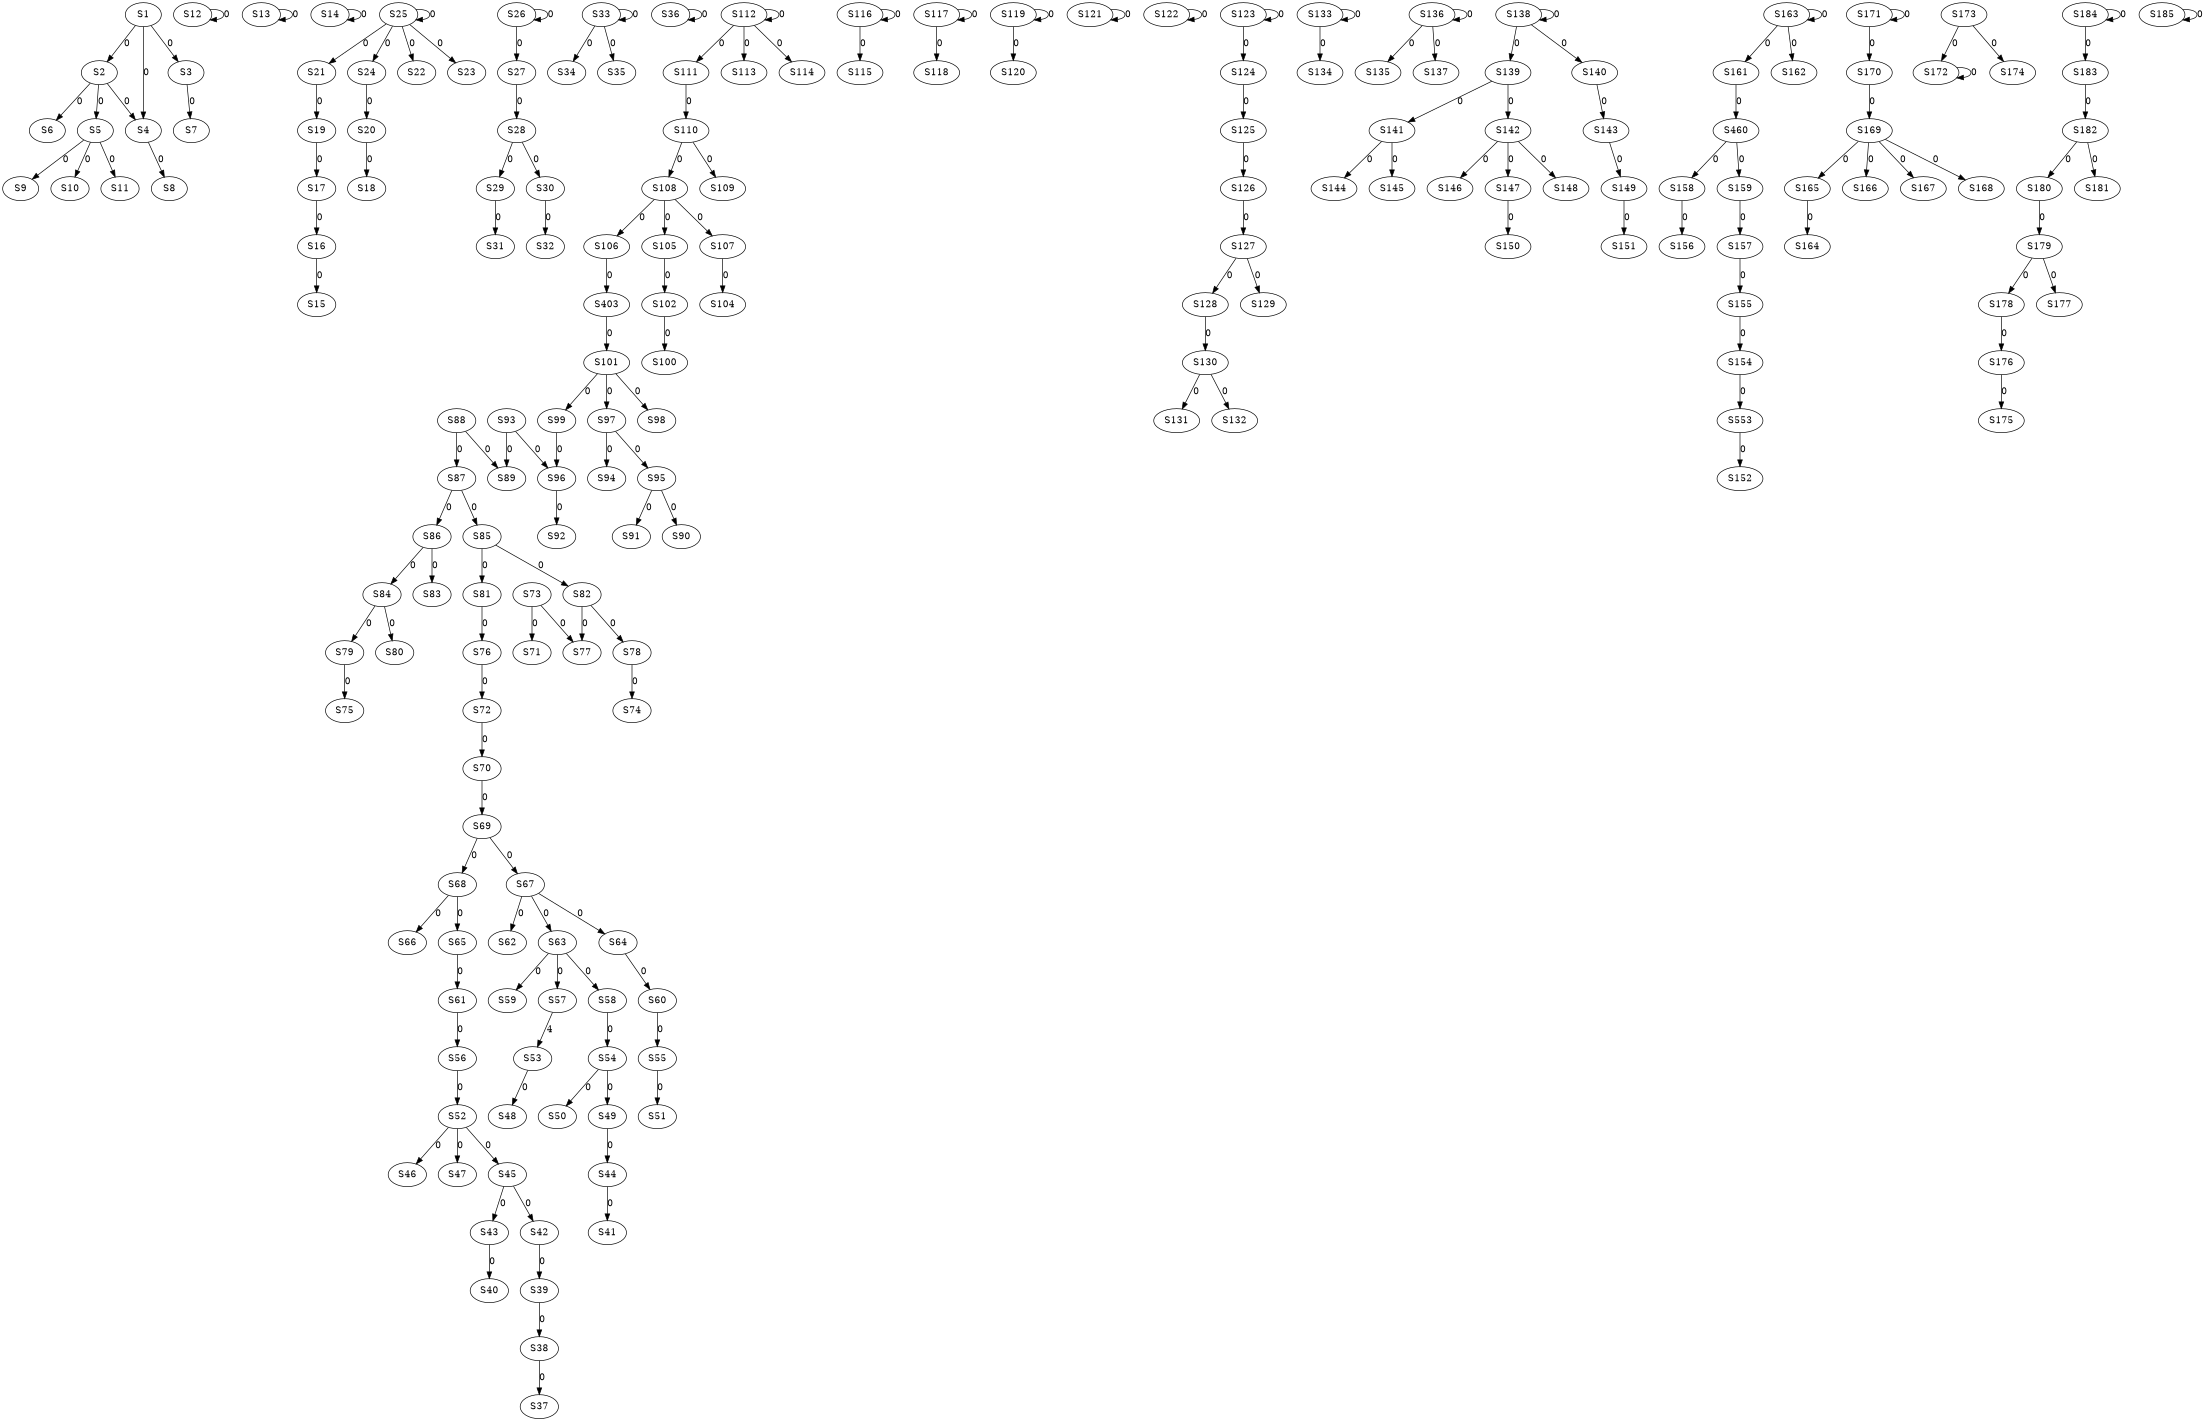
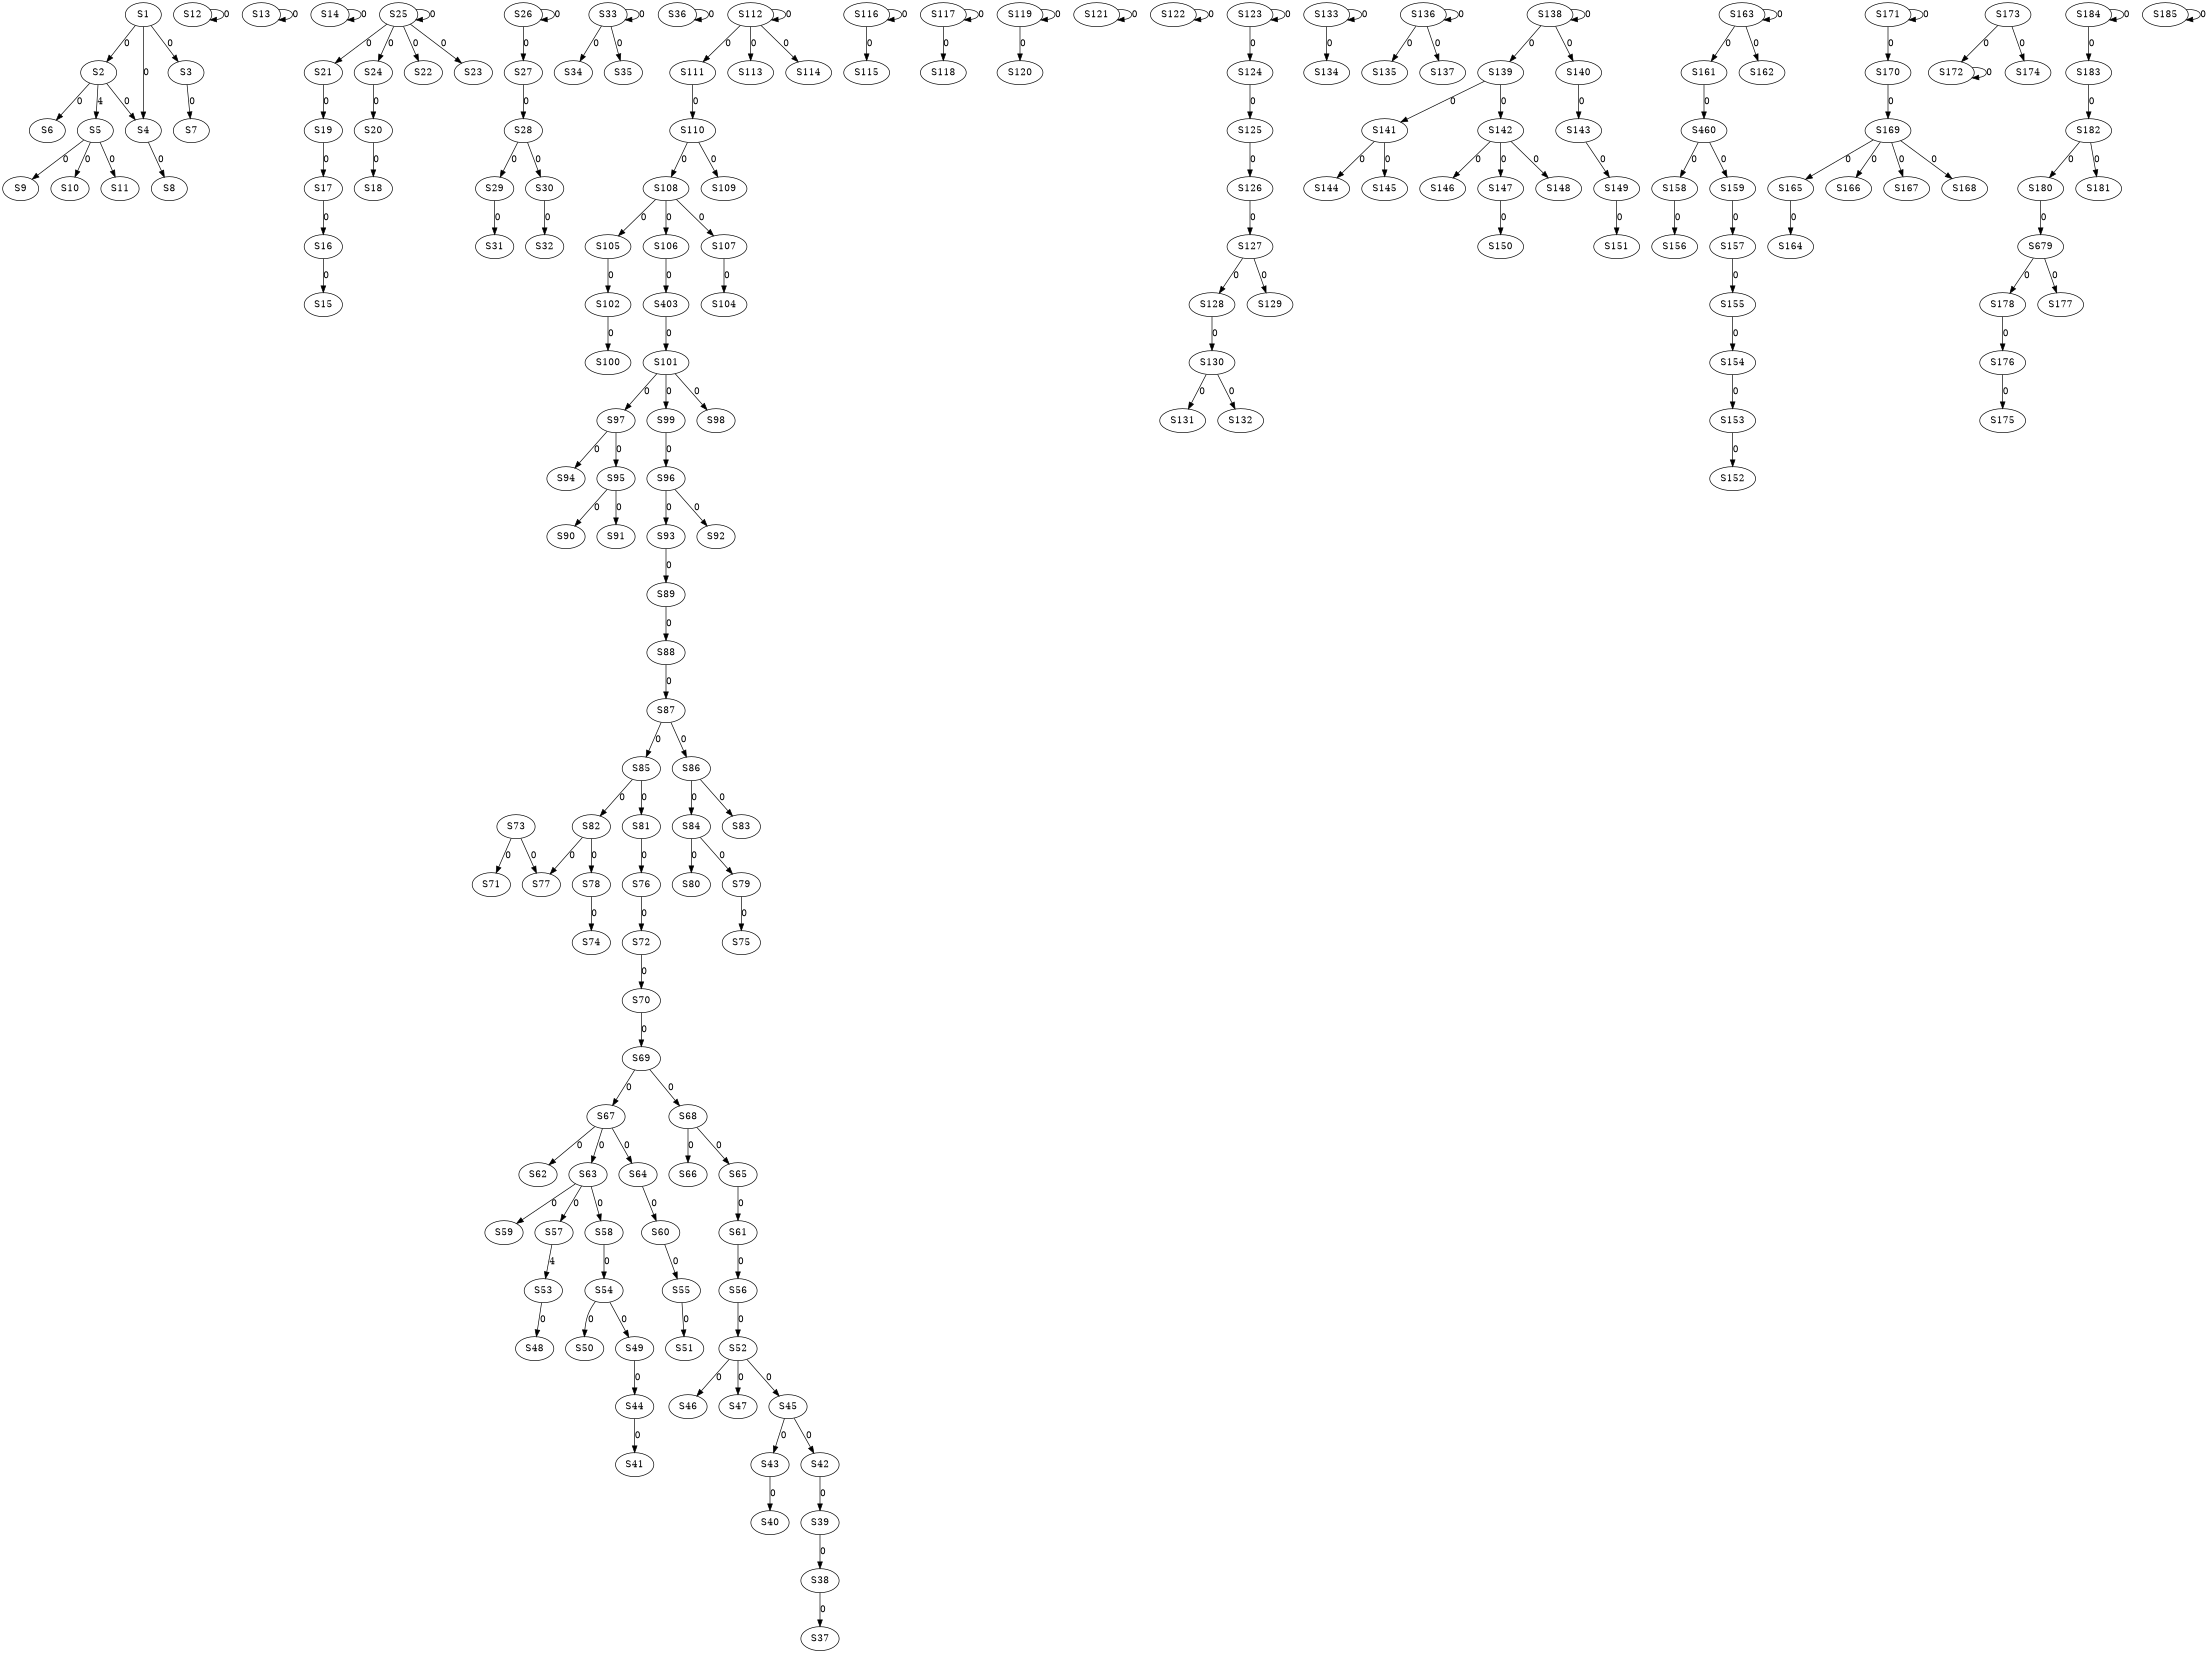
  strict digraph {
    S1
    S2
    S3
    S4
    S5
    S6
    S7
    S8
    S9
    S10
    S11
    S12
    S13
    S14
    S16
    S15
    S17
    S19
    S20
    S18
    S21
    S24
    S25
    S22
    S23
    S26
    S27
    S28
    S29
    S30
    S31
    S32
    S33
    S34
    S35
    S36
    S38
    S37
    S39
    S42
    S43
    S40
    S44
    S41
    S45
    S49
    S52
    S46
    S47
    S53
    S48
    S54
    S50
    S55
    S51
    S56
    S57
    S58
    S60
    S61
    S63
    S59
    S64
    S65
    S67
    S62
    S68
    S66
    S69
    S70
    S72
    S73
    S71
    S77
    S76
    S78
    S74
    S79
    S75
    S81
    S82
    S84
    S80
    S85
    S86
    S83
    S87
    S88
    S89
    S93
    S95
    S90
    S91
    S96
    S92
    S97
    S94
    S99
    S101
    S98
    S102
    S100
    n103 [label=S403]
    S105
    S106
    S107
    S104
    S108
    S110
    S109
    S111
    S112
    S113
    S114
    S116
    S115
    S117
    S118
    S119
    S120
    S121
    S122
    S123
    S124
    S125
    S126
    S127
    S128
    S129
    S130
    S131
    S132
    S133
    S134
    S136
    S135
    S137
    S138
    S139
    S140
    S141
    S142
    S143
    S144
    S145
    S146
    S147
    S148
    S149
    S150
    S151
-   S153 [label=S553]
+   S153
    S152
    S154
    S155
    S157
    S158
    S156
    S159
    n160 [label=S460]
    S161
    S163
    S162
    S165
    S164
    S169
    S166
    S167
    S168
    S170
    S171
    S172
    S173
    S174
    S176
    S175
    S178
-   S179
+   S179 [label=S679]
    S177
    S180
    S182
    S181
    S183
    S184
    S185
    S1 -> S2 [label=0]
    S1 -> S3 [label=0]
    S1 -> S4 [label=0]
    S2 -> S4 [label=0]
-   S2 -> S5 [label=0]
+   S2 -> S5 [label=4]
    S2 -> S6 [label=0]
    S3 -> S7 [label=0]
    S4 -> S8 [label=0]
    S5 -> S9 [label=0]
    S5 -> S10 [label=0]
    S5 -> S11 [label=0]
    S12 -> S12 [label=0]
    S13 -> S13 [label=0]
    S14 -> S14 [label=0]
    S16 -> S15 [label=0]
    S17 -> S16 [label=0]
    S19 -> S17 [label=0]
    S20 -> S18 [label=0]
    S21 -> S19 [label=0]
    S24 -> S20 [label=0]
    S25 -> S21 [label=0]
    S25 -> S24 [label=0]
    S25 -> S25 [label=0]
    S25 -> S22 [label=0]
    S25 -> S23 [label=0]
    S26 -> S26 [label=0]
    S26 -> S27 [label=0]
    S27 -> S28 [label=0]
    S28 -> S29 [label=0]
    S28 -> S30 [label=0]
    S29 -> S31 [label=0]
    S30 -> S32 [label=0]
    S33 -> S33 [label=0]
    S33 -> S34 [label=0]
    S33 -> S35 [label=0]
    S36 -> S36 [label=0]
    S38 -> S37 [label=0]
    S39 -> S38 [label=0]
    S42 -> S39 [label=0]
    S43 -> S40 [label=0]
    S44 -> S41 [label=0]
    S45 -> S42 [label=0]
    S45 -> S43 [label=0]
    S49 -> S44 [label=0]
    S52 -> S45 [label=0]
    S52 -> S46 [label=0]
    S52 -> S47 [label=0]
    S53 -> S48 [label=0]
    S54 -> S49 [label=0]
    S54 -> S50 [label=0]
    S55 -> S51 [label=0]
    S56 -> S52 [label=0]
    S57 -> S53 [label=4]
    S58 -> S54 [label=0]
    S60 -> S55 [label=0]
    S61 -> S56 [label=0]
    S63 -> S57 [label=0]
    S63 -> S58 [label=0]
    S63 -> S59 [label=0]
    S64 -> S60 [label=0]
    S65 -> S61 [label=0]
    S67 -> S63 [label=0]
    S67 -> S64 [label=0]
    S67 -> S62 [label=0]
    S68 -> S65 [label=0]
    S68 -> S66 [label=0]
    S69 -> S67 [label=0]
    S69 -> S68 [label=0]
    S70 -> S69 [label=0]
    S72 -> S70 [label=0]
    S73 -> S71 [label=0]
    S73 -> S77 [label=0]
    S76 -> S72 [label=0]
    S78 -> S74 [label=0]
    S79 -> S75 [label=0]
    S81 -> S76 [label=0]
    S82 -> S77 [label=0]
    S82 -> S78 [label=0]
    S84 -> S79 [label=0]
    S84 -> S80 [label=0]
    S85 -> S81 [label=0]
    S85 -> S82 [label=0]
    S86 -> S84 [label=0]
    S86 -> S83 [label=0]
    S87 -> S85 [label=0]
    S87 -> S86 [label=0]
    S88 -> S87 [label=0]
-   S88 -> S89 [label=0]
+   S89 -> S88 [label=0]
    S93 -> S89 [label=0]
    S95 -> S90 [label=0]
    S95 -> S91 [label=0]
-   S93 -> S96 [label=0]
+   S96 -> S93 [label=0]
    S96 -> S92 [label=0]
    S97 -> S95 [label=0]
    S97 -> S94 [label=0]
    S99 -> S96 [label=0]
    S101 -> S97 [label=0]
    S101 -> S99 [label=0]
    S101 -> S98 [label=0]
    S102 -> S100 [label=0]
    n103 -> S101 [label=0]
    S105 -> S102 [label=0]
    S106 -> n103 [label=0]
    S107 -> S104 [label=0]
    S108 -> S105 [label=0]
    S108 -> S106 [label=0]
    S108 -> S107 [label=0]
    S110 -> S108 [label=0]
    S110 -> S109 [label=0]
    S111 -> S110 [label=0]
    S112 -> S111 [label=0]
    S112 -> S112 [label=0]
    S112 -> S113 [label=0]
    S112 -> S114 [label=0]
    S116 -> S116 [label=0]
    S116 -> S115 [label=0]
    S117 -> S117 [label=0]
    S117 -> S118 [label=0]
    S119 -> S119 [label=0]
    S119 -> S120 [label=0]
    S121 -> S121 [label=0]
    S122 -> S122 [label=0]
    S123 -> S123 [label=0]
    S123 -> S124 [label=0]
    S124 -> S125 [label=0]
    S125 -> S126 [label=0]
    S126 -> S127 [label=0]
    S127 -> S128 [label=0]
    S127 -> S129 [label=0]
    S128 -> S130 [label=0]
    S130 -> S131 [label=0]
    S130 -> S132 [label=0]
    S133 -> S133 [label=0]
    S133 -> S134 [label=0]
    S136 -> S136 [label=0]
    S136 -> S135 [label=0]
    S136 -> S137 [label=0]
    S138 -> S138 [label=0]
    S138 -> S139 [label=0]
    S138 -> S140 [label=0]
    S139 -> S141 [label=0]
    S139 -> S142 [label=0]
    S140 -> S143 [label=0]
    S141 -> S144 [label=0]
    S141 -> S145 [label=0]
    S142 -> S146 [label=0]
    S142 -> S147 [label=0]
    S142 -> S148 [label=0]
    S143 -> S149 [label=0]
    S147 -> S150 [label=0]
    S149 -> S151 [label=0]
    S153 -> S152 [label=0]
    S154 -> S153 [label=0]
    S155 -> S154 [label=0]
    S157 -> S155 [label=0]
    S158 -> S156 [label=0]
    S159 -> S157 [label=0]
    n160 -> S158 [label=0]
    n160 -> S159 [label=0]
    S161 -> n160 [label=0]
    S163 -> S161 [label=0]
    S163 -> S163 [label=0]
    S163 -> S162 [label=0]
    S165 -> S164 [label=0]
    S169 -> S165 [label=0]
    S169 -> S166 [label=0]
    S169 -> S167 [label=0]
    S169 -> S168 [label=0]
    S170 -> S169 [label=0]
    S171 -> S170 [label=0]
    S171 -> S171 [label=0]
    S172 -> S172 [label=0]
    S173 -> S172 [label=0]
    S173 -> S174 [label=0]
    S176 -> S175 [label=0]
    S178 -> S176 [label=0]
    S179 -> S178 [label=0]
    S179 -> S177 [label=0]
    S180 -> S179 [label=0]
    S182 -> S180 [label=0]
    S182 -> S181 [label=0]
    S183 -> S182 [label=0]
    S184 -> S183 [label=0]
    S184 -> S184 [label=0]
    S185 -> S185 [label=0]
  }
